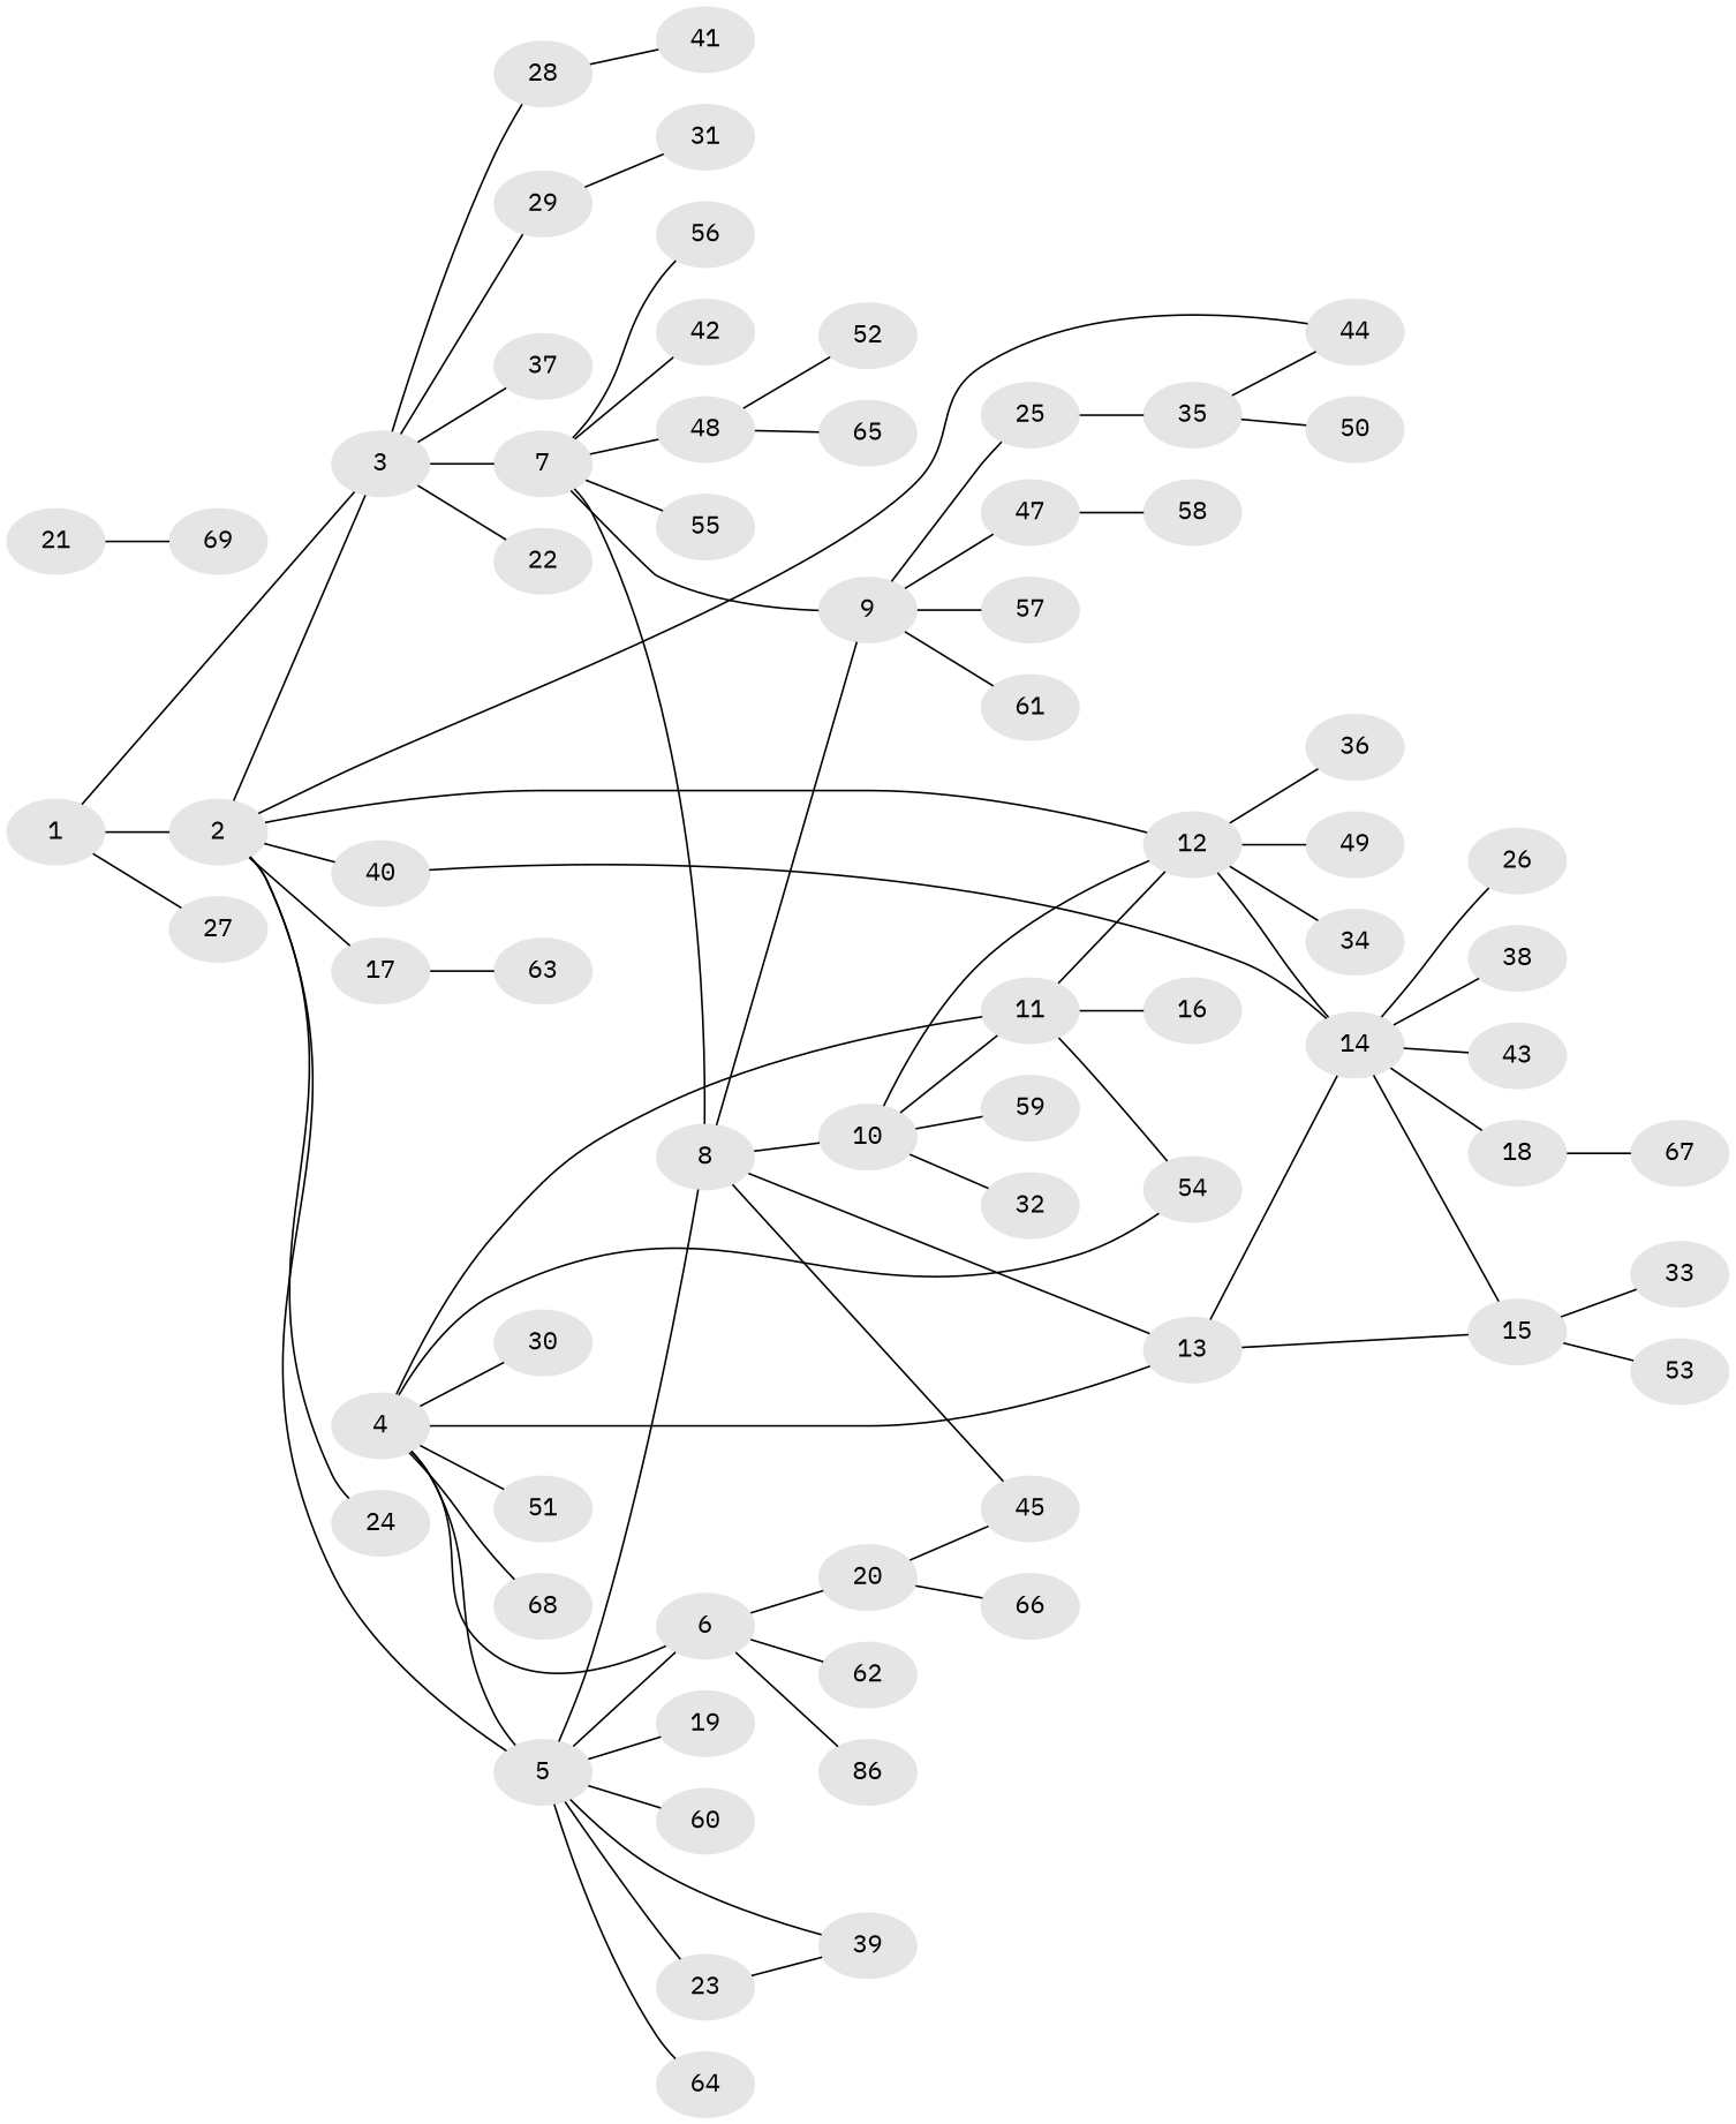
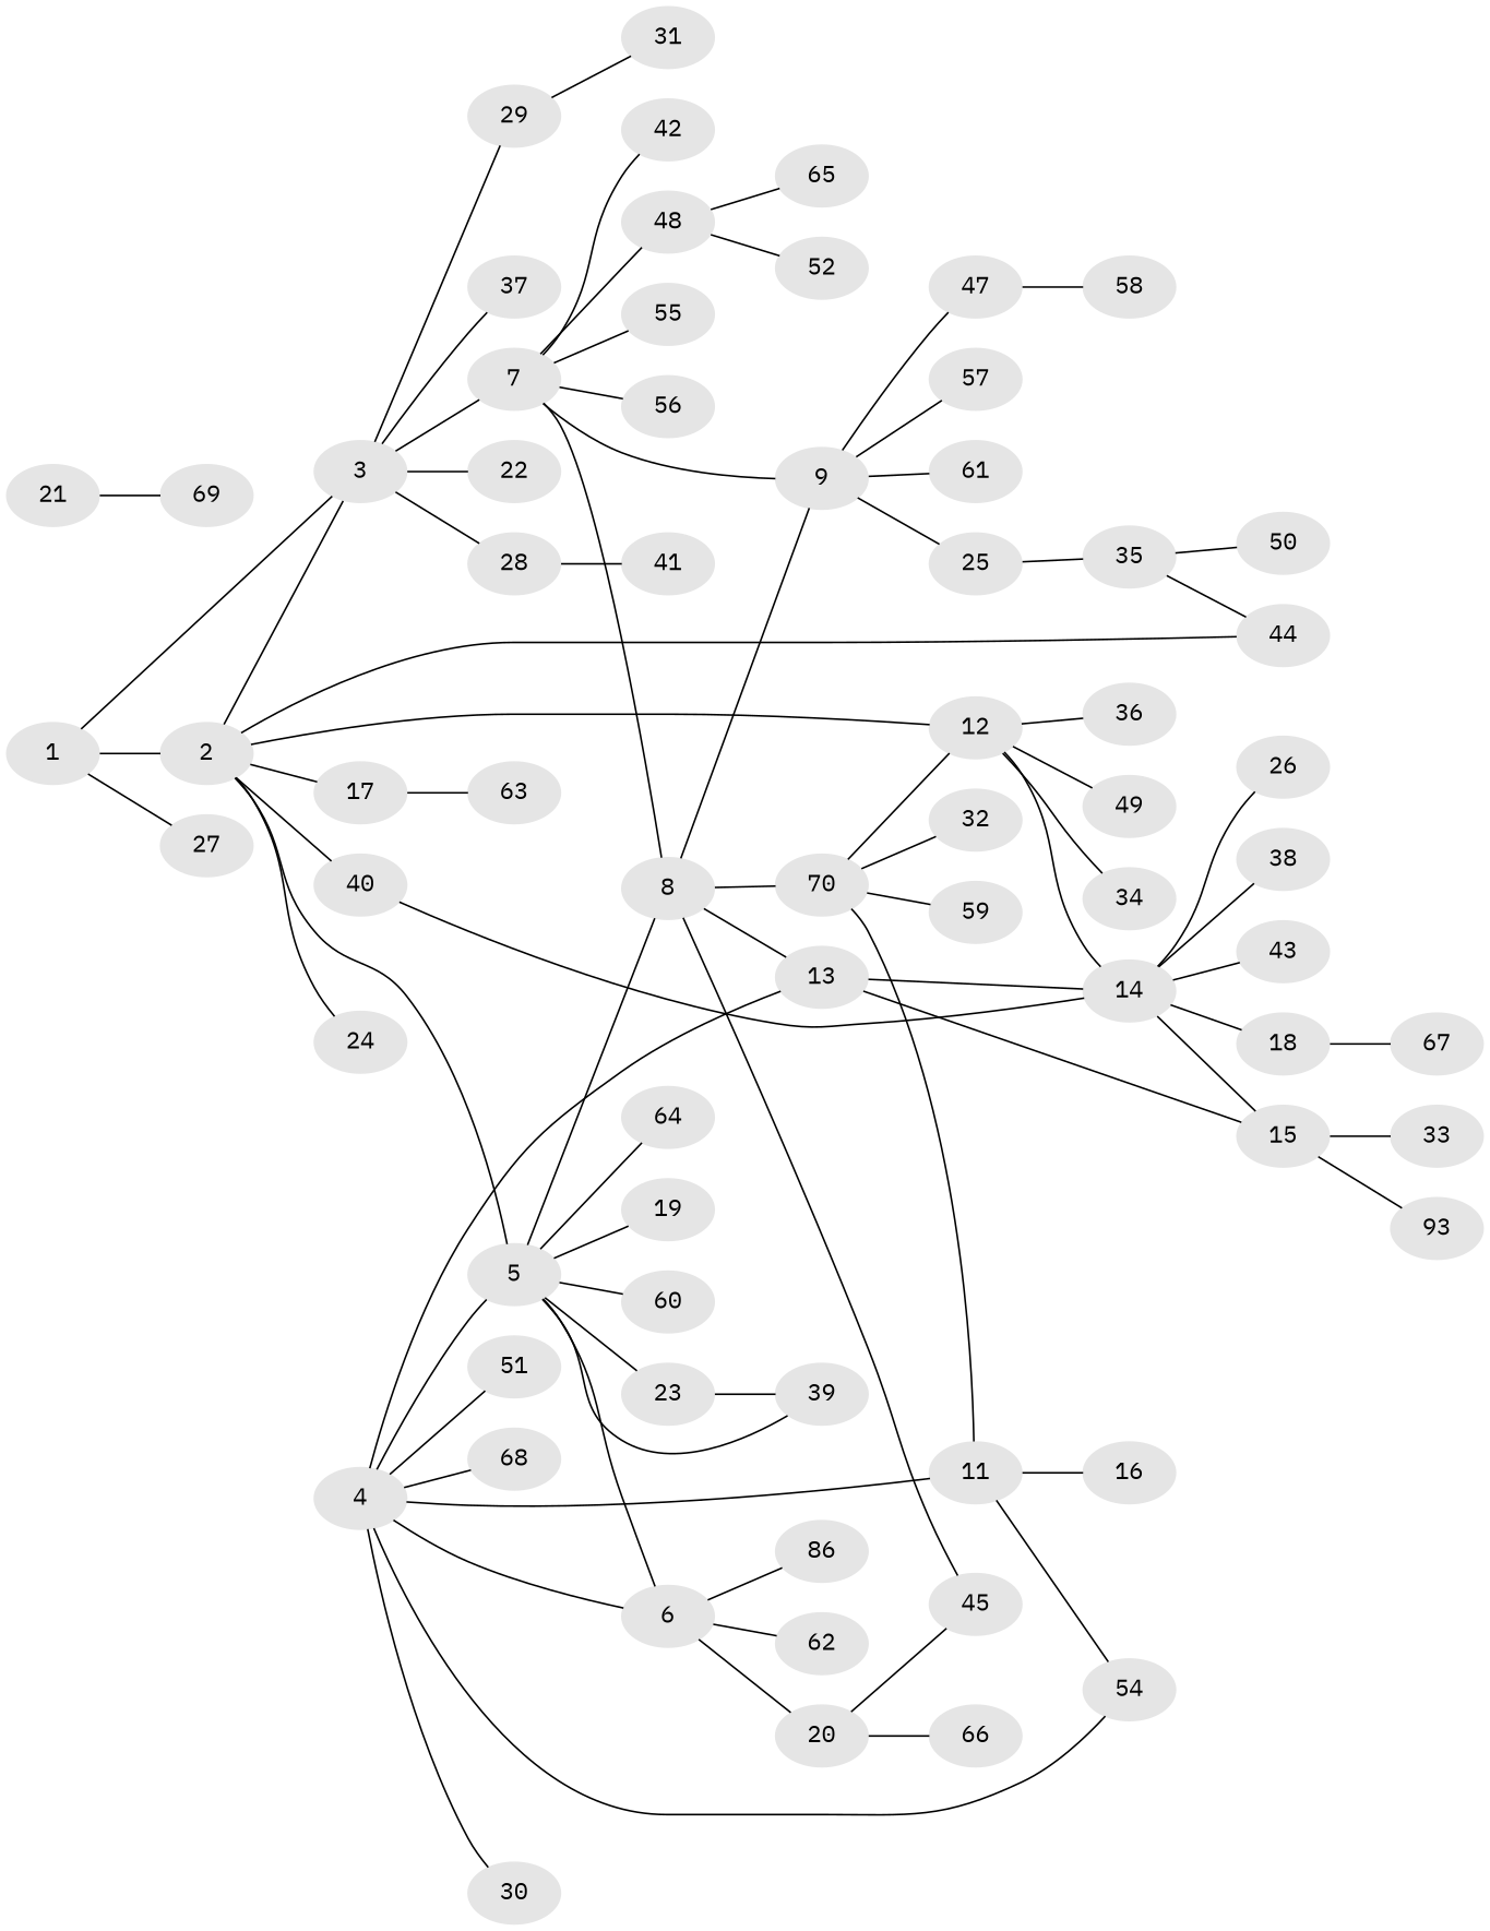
  graph {
    fontname="IBM Plex Mono"
    rankdir=LR
    node [color=gray90 fontname="IBM Plex Mono" style=filled]
    edge [fontname="IBM Plex Mono"]
    1
    2
    3
    27
    5
    12
    17
    24
    40
    44
    7
    22
    28
    29
    37
    6
    8
    19
    23
    60
    64
    39
    14
    34
    36
    49
    15
    18
    26
    38
    43
    63
    9
    42
    48
    55
    56
    41
    31
    4
    11
    13
    30
    51
    54
    68
    20
    n48 [label=86]
    62
    16
-   10
+   10 [label=70]
    45
    21
    69
    66
    25
    47
    57
    61
    52
    65
    32
    59
    35
    58
    33
-   53
+   53 [label=93]
    67
    50
    1 -- 2
    1 -- 3
    1 -- 27
    2 -- 3
    2 -- 5
    2 -- 12
    2 -- 17
    2 -- 24
    2 -- 40
    2 -- 44
    3 -- 7
    3 -- 22
    3 -- 28
    3 -- 29
    3 -- 37
    5 -- 6
    5 -- 8
    5 -- 19
    5 -- 23
    5 -- 60
    5 -- 64
    5 -- 39
    12 -- 14
    12 -- 34
    12 -- 36
    12 -- 49
    17 -- 63
    40 -- 14
    7 -- 8
    7 -- 9
    7 -- 42
    7 -- 48
    7 -- 55
    7 -- 56
    28 -- 41
    29 -- 31
    6 -- 20
    6 -- n48
    6 -- 62
    8 -- 9
    8 -- 13
    8 -- 10
    8 -- 45
    23 -- 39
    14 -- 15
    14 -- 18
    14 -- 26
    14 -- 38
    14 -- 43
    15 -- 33
    15 -- 53
    18 -- 67
    9 -- 25
    9 -- 47
    9 -- 57
    9 -- 61
    48 -- 52
    48 -- 65
    4 -- 5
    4 -- 6
    4 -- 11
    4 -- 13
    4 -- 30
    4 -- 51
    4 -- 54
    4 -- 68
-   11 -- 12
    11 -- 54
    11 -- 16
    13 -- 14
    13 -- 15
    20 -- 45
    20 -- 66
    10 -- 12
    10 -- 11
    10 -- 32
    10 -- 59
    21 -- 69
    25 -- 35
    47 -- 58
    35 -- 44
    35 -- 50
  }
